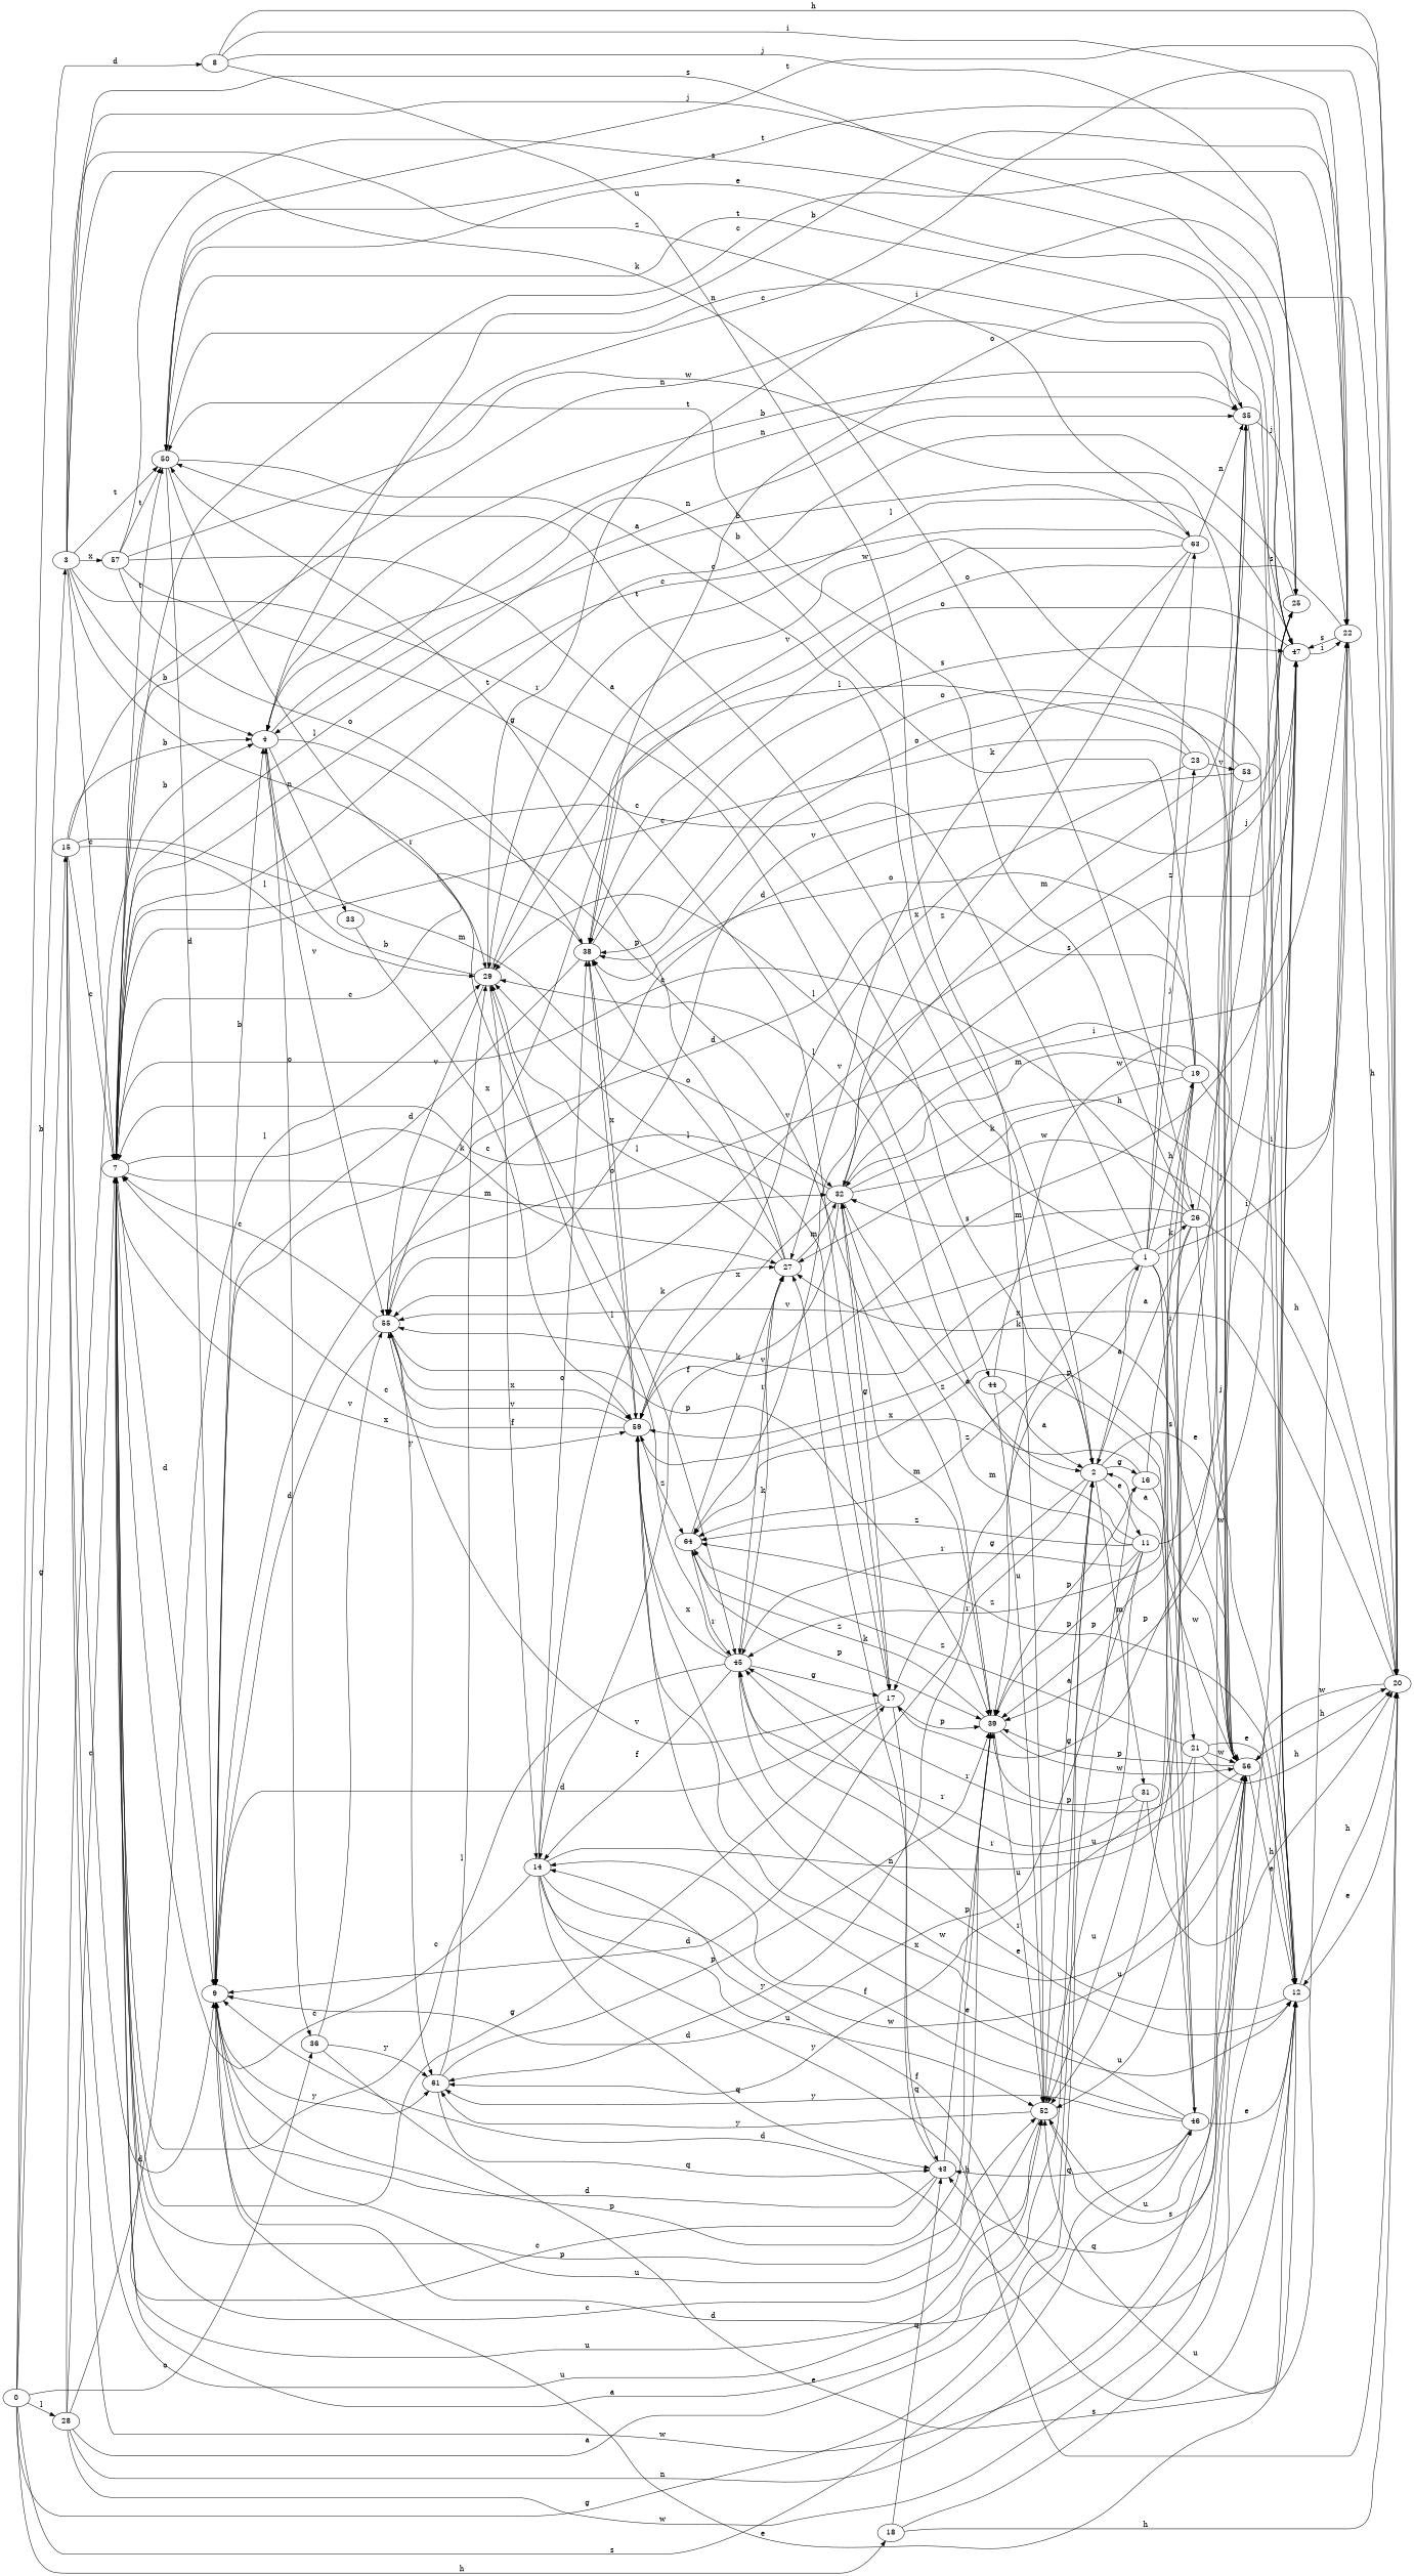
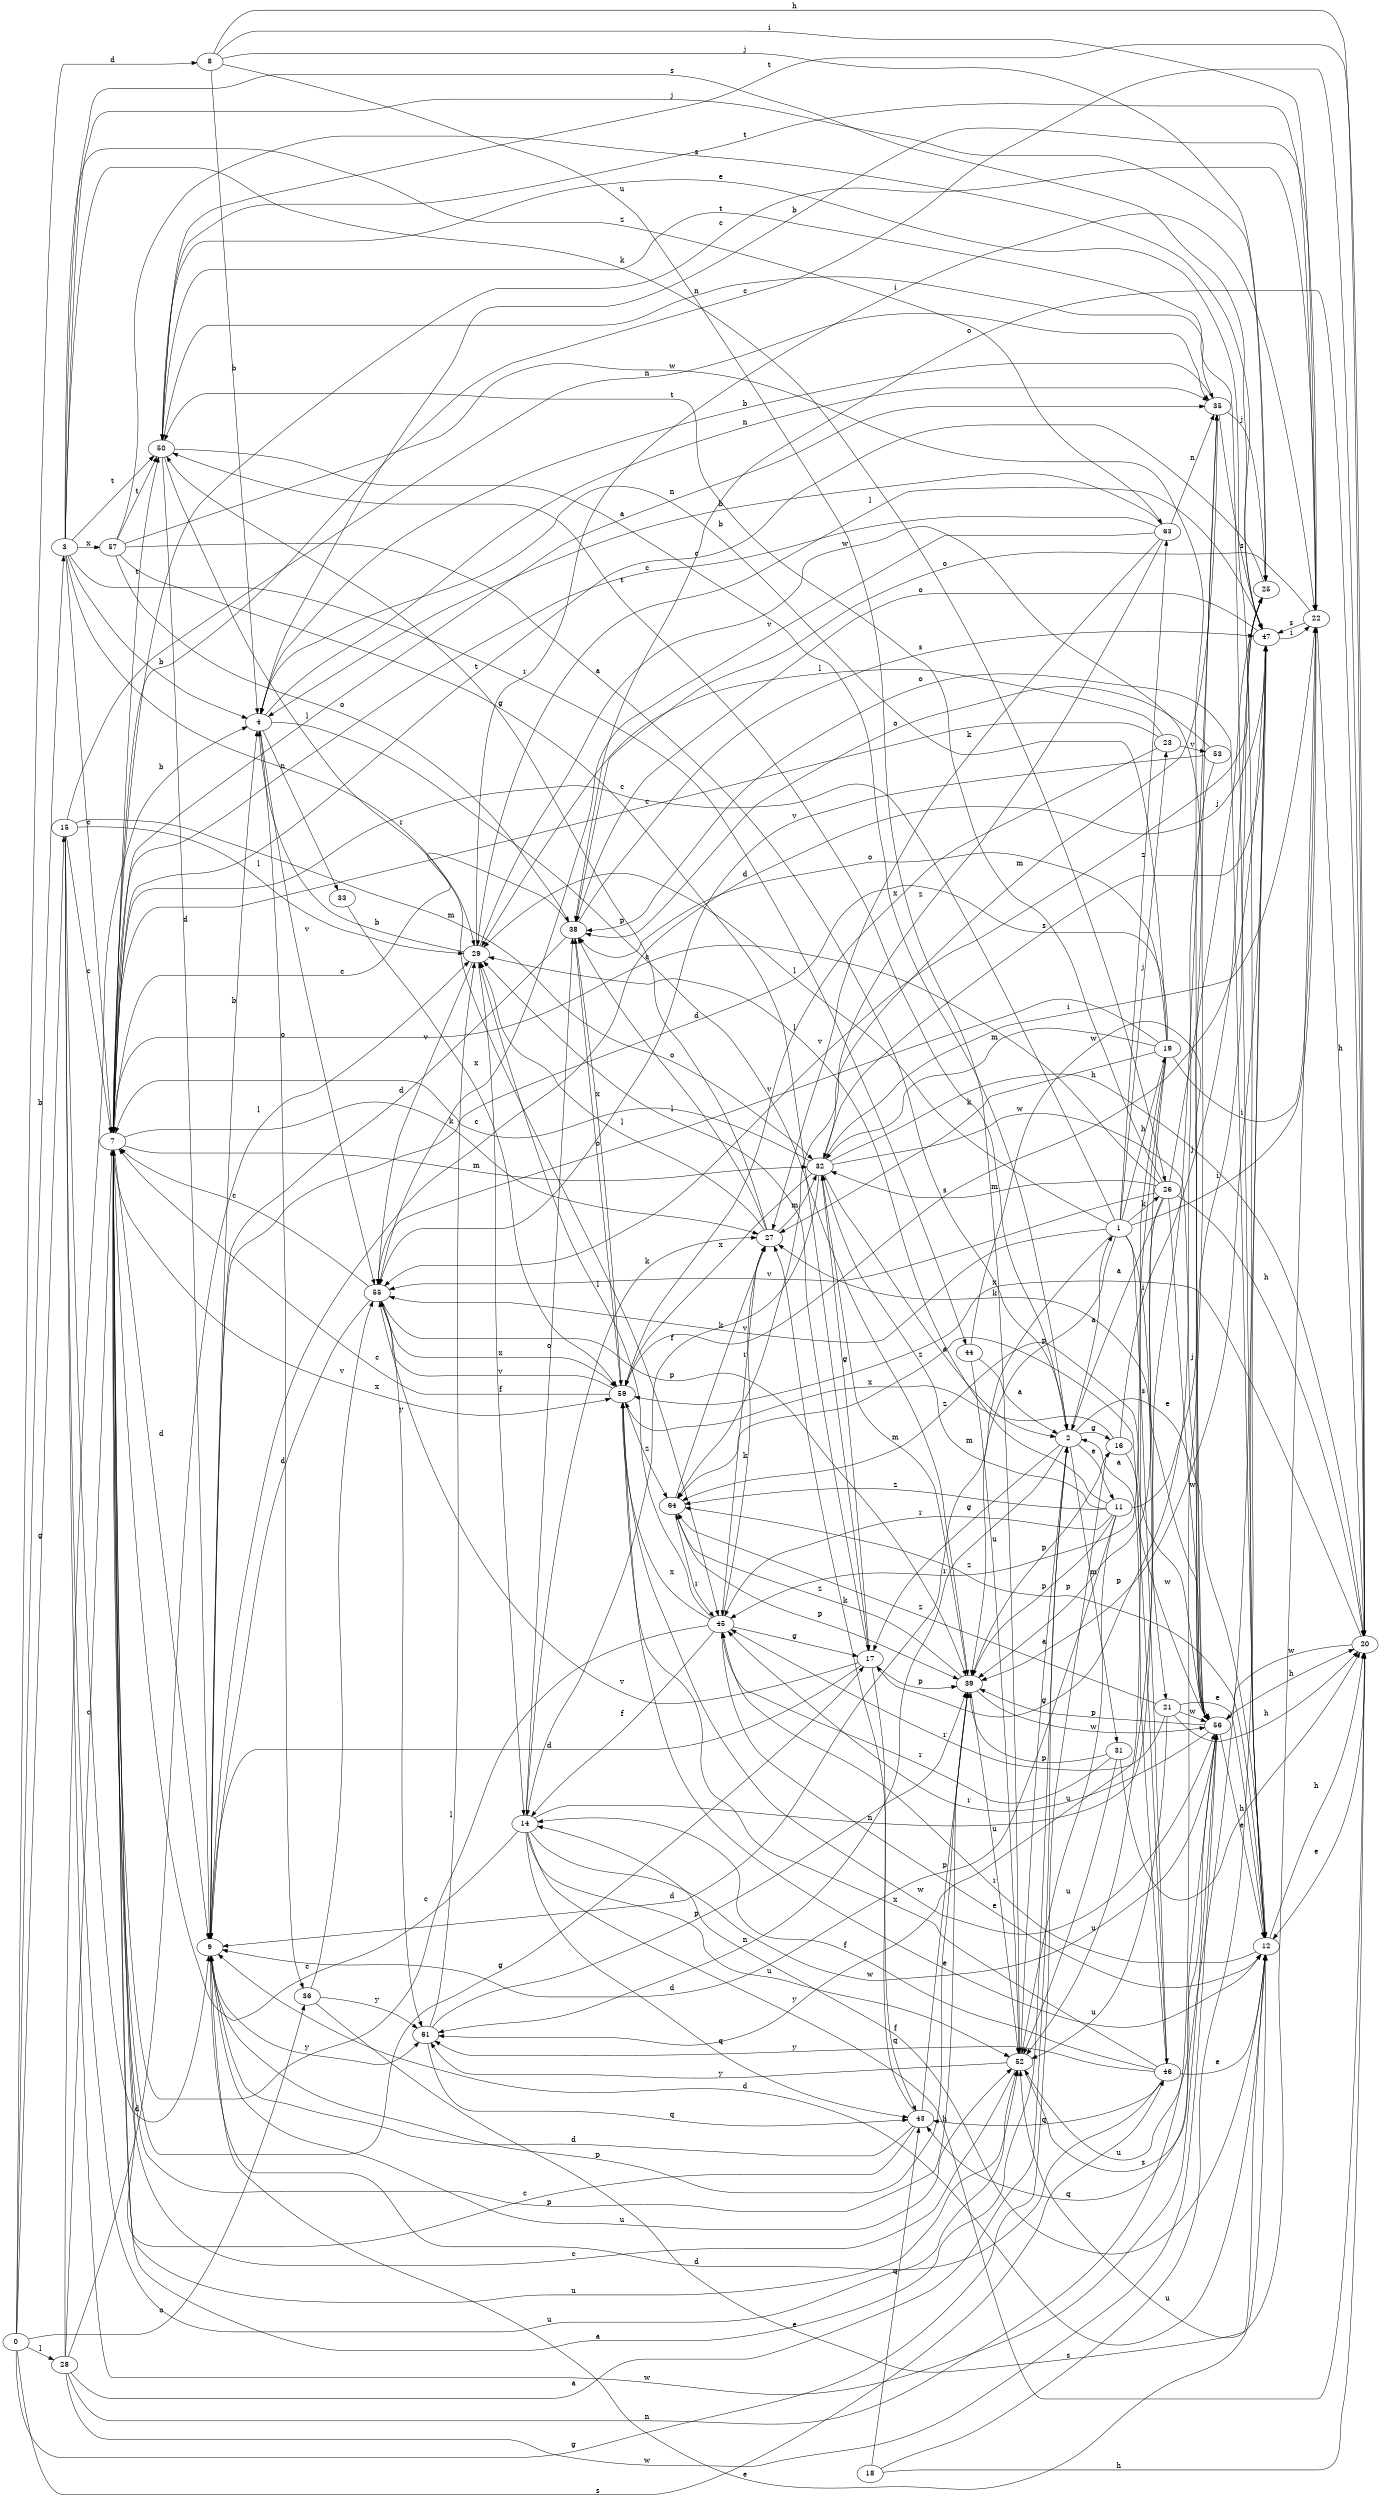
  strict digraph {
    rankdir=LR
    0
    3
    8
    15
    16
    18
    28
    36
    46
    7
    26
    63
    50
    4
    25
    44
    45
    47
    57
    22
    52
    20
    9
    29
    35
    32
    56
    39
    59
    43
    2
    55
    12
    61
    64
    14
    1
    19
    21
    23
    17
    27
    38
    53
    11
    31
    33
    0 -> 3 [label=b]
    0 -> 8 [label=d]
    0 -> 15 [label=g]
    0 -> 16 [label=g]
-   0 -> 18 [label=h]
    0 -> 28 [label=l]
    0 -> 36 [label=o]
    0 -> 46 [label=s]
    3 -> 7 [label=c]
    3 -> 26 [label=k]
    3 -> 63 [label=z]
    3 -> 50 [label=t]
    3 -> 4 [label=b]
    3 -> 25 [label=j]
    3 -> 44 [label=r]
    3 -> 45 [label=r]
    3 -> 47 [label=s]
    3 -> 57 [label=x]
-   15 -> 4 [label=b]
+   8 -> 4 [label=b]
    8 -> 25 [label=j]
    8 -> 22 [label=i]
    8 -> 52 [label=u]
    8 -> 20 [label=h]
    15 -> 7 [label=c]
    15 -> 52 [label=u]
    15 -> 9 [label=d]
    15 -> 29 [label=l]
    15 -> 35 [label=n]
    15 -> 32 [label=m]
    15 -> 56 [label=w]
    16 -> 25 [label=j]
    16 -> 56 [label=w]
    16 -> 39 [label=p]
    16 -> 59 [label=x]
    18 -> 47 [label=s]
    18 -> 20 [label=h]
    18 -> 43 [label=q]
    28 -> 7 [label=c]
    28 -> 4 [label=b]
    28 -> 29 [label=l]
    28 -> 35 [label=n]
    28 -> 56 [label=w]
    28 -> 2 [label=a]
    36 -> 55 [label=v]
    36 -> 12 [label=e]
    36 -> 61 [label=y]
    46 -> 9 [label=d]
    46 -> 59 [label=x]
    46 -> 43 [label=q]
    46 -> 2 [label=a]
    46 -> 12 [label=e]
    46 -> 61 [label=y]
    46 -> 64 [label=z]
    46 -> 14 [label=f]
    7 -> 50 [label=t]
    7 -> 52 [label=u]
    7 -> 9 [label=d]
    7 -> 35 [label=n]
    7 -> 32 [label=m]
    7 -> 39 [label=p]
    7 -> 59 [label=x]
    7 -> 2 [label=a]
    7 -> 17 [label=g]
    7 -> 27 [label=k]
    26 -> 7 [label=c]
    26 -> 50 [label=t]
    26 -> 25 [label=j]
    26 -> 20 [label=h]
    26 -> 32 [label=m]
    26 -> 56 [label=w]
    26 -> 39 [label=p]
    26 -> 2 [label=a]
    26 -> 55 [label=v]
    63 -> 7 [label=c]
    63 -> 4 [label=b]
    63 -> 35 [label=n]
    63 -> 55 [label=v]
    63 -> 64 [label=z]
    63 -> 27 [label=k]
    50 -> 9 [label=d]
    50 -> 29 [label=l]
    50 -> 35 [label=n]
    50 -> 2 [label=a]
    50 -> 12 [label=e]
    4 -> 36 [label=o]
    4 -> 35 [label=n]
    4 -> 39 [label=p]
    4 -> 55 [label=v]
    4 -> 33 [label=n]
    25 -> 7 [label=c]
    25 -> 55 [label=v]
    44 -> 52 [label=u]
    44 -> 56 [label=w]
    44 -> 2 [label=a]
    45 -> 7 [label=c]
    45 -> 29 [label=l]
    45 -> 59 [label=x]
    45 -> 12 [label=e]
    45 -> 14 [label=f]
    45 -> 17 [label=g]
    45 -> 27 [label=k]
    47 -> 22 [label=i]
    47 -> 9 [label=d]
    47 -> 29 [label=l]
    47 -> 39 [label=p]
    47 -> 38 [label=o]
    57 -> 50 [label=t]
    57 -> 47 [label=s]
    57 -> 56 [label=w]
    57 -> 2 [label=a]
    57 -> 17 [label=g]
    57 -> 38 [label=o]
    22 -> 7 [label=c]
    22 -> 50 [label=t]
    22 -> 4 [label=b]
    22 -> 47 [label=s]
    22 -> 52 [label=u]
    22 -> 20 [label=h]
    22 -> 38 [label=o]
    52 -> 7 [label=c]
    52 -> 47 [label=s]
    52 -> 2 [label=a]
    52 -> 61 [label=y]
    20 -> 7 [label=c]
    20 -> 50 [label=t]
    20 -> 56 [label=w]
    20 -> 59 [label=x]
    20 -> 12 [label=e]
    20 -> 38 [label=o]
    9 -> 4 [label=b]
    9 -> 52 [label=u]
    9 -> 39 [label=p]
    9 -> 12 [label=e]
    9 -> 61 [label=y]
    29 -> 4 [label=b]
    29 -> 22 [label=i]
    29 -> 56 [label=w]
    29 -> 55 [label=v]
    29 -> 14 [label=f]
    35 -> 4 [label=b]
    35 -> 25 [label=j]
    35 -> 47 [label=s]
    35 -> 32 [label=m]
    32 -> 7 [label=c]
    32 -> 47 [label=s]
    32 -> 22 [label=i]
    32 -> 20 [label=h]
    32 -> 56 [label=w]
    32 -> 59 [label=x]
    32 -> 2 [label=a]
    32 -> 14 [label=f]
    32 -> 17 [label=g]
    56 -> 45 [label=r]
    56 -> 52 [label=u]
    56 -> 20 [label=h]
    56 -> 39 [label=p]
    56 -> 43 [label=q]
    56 -> 12 [label=e]
    56 -> 64 [label=z]
    56 -> 27 [label=k]
    39 -> 52 [label=u]
    39 -> 32 [label=m]
    39 -> 56 [label=w]
    39 -> 64 [label=z]
    59 -> 7 [label=c]
    59 -> 47 [label=s]
    59 -> 56 [label=w]
    59 -> 55 [label=v]
    59 -> 12 [label=e]
    59 -> 64 [label=z]
    59 -> 38 [label=o]
    43 -> 7 [label=c]
    43 -> 9 [label=d]
    43 -> 39 [label=p]
    43 -> 27 [label=k]
    2 -> 16 [label=g]
    2 -> 50 [label=t]
    2 -> 12 [label=e]
-   2 -> 61 [label=y]
+   2 -> 61 [label=n]
    2 -> 1 [label=a]
    2 -> 17 [label=g]
    2 -> 11 [label=e]
    2 -> 31 [label=m]
    55 -> 7 [label=c]
    55 -> 9 [label=d]
    55 -> 39 [label=p]
    55 -> 59 [label=x]
    55 -> 61 [label=y]
    12 -> 50 [label=t]
    12 -> 45 [label=r]
    12 -> 20 [label=h]
    12 -> 9 [label=d]
    12 -> 64 [label=z]
    12 -> 14 [label=f]
    12 -> 38 [label=o]
    61 -> 29 [label=l]
    61 -> 39 [label=p]
    61 -> 43 [label=q]
    64 -> 45 [label=r]
    64 -> 39 [label=p]
    64 -> 27 [label=k]
    14 -> 7 [label=c]
    14 -> 52 [label=u]
    14 -> 20 [label=h]
    14 -> 35 [label=n]
    14 -> 56 [label=w]
    14 -> 43 [label=q]
    14 -> 27 [label=k]
    14 -> 38 [label=o]
    1 -> 46 [label=s]
    1 -> 7 [label=c]
    1 -> 26 [label=k]
    1 -> 63 [label=z]
    1 -> 22 [label=i]
    1 -> 9 [label=d]
    1 -> 29 [label=l]
    1 -> 39 [label=p]
    1 -> 55 [label=v]
    1 -> 19 [label=h]
    1 -> 21 [label=i]
    1 -> 23 [label=j]
    19 -> 4 [label=b]
    19 -> 45 [label=r]
    19 -> 22 [label=i]
    19 -> 52 [label=u]
    19 -> 9 [label=d]
    19 -> 32 [label=m]
    19 -> 55 [label=v]
    19 -> 61 [label=y]
    19 -> 27 [label=k]
    19 -> 38 [label=o]
    21 -> 45 [label=r]
    21 -> 52 [label=u]
    21 -> 20 [label=h]
    21 -> 56 [label=w]
    21 -> 12 [label=e]
    21 -> 64 [label=z]
    23 -> 7 [label=c]
    23 -> 29 [label=l]
    23 -> 59 [label=x]
    23 -> 53 [label=v]
    17 -> 9 [label=d]
    17 -> 29 [label=l]
    17 -> 39 [label=p]
    17 -> 43 [label=q]
    17 -> 55 [label=v]
    27 -> 50 [label=t]
    27 -> 45 [label=r]
    27 -> 29 [label=l]
    27 -> 32 [label=m]
    27 -> 38 [label=o]
    38 -> 7 [label=c]
    38 -> 47 [label=s]
    38 -> 9 [label=d]
    38 -> 59 [label=x]
    53 -> 55 [label=v]
    53 -> 17 [label=g]
    53 -> 38 [label=o]
    11 -> 25 [label=j]
    11 -> 45 [label=r]
    11 -> 52 [label=u]
    11 -> 9 [label=d]
    11 -> 29 [label=l]
    11 -> 32 [label=m]
    11 -> 39 [label=p]
    11 -> 64 [label=z]
    31 -> 45 [label=r]
    31 -> 52 [label=u]
    31 -> 20 [label=h]
    31 -> 39 [label=p]
    33 -> 59 [label=x]
  }
